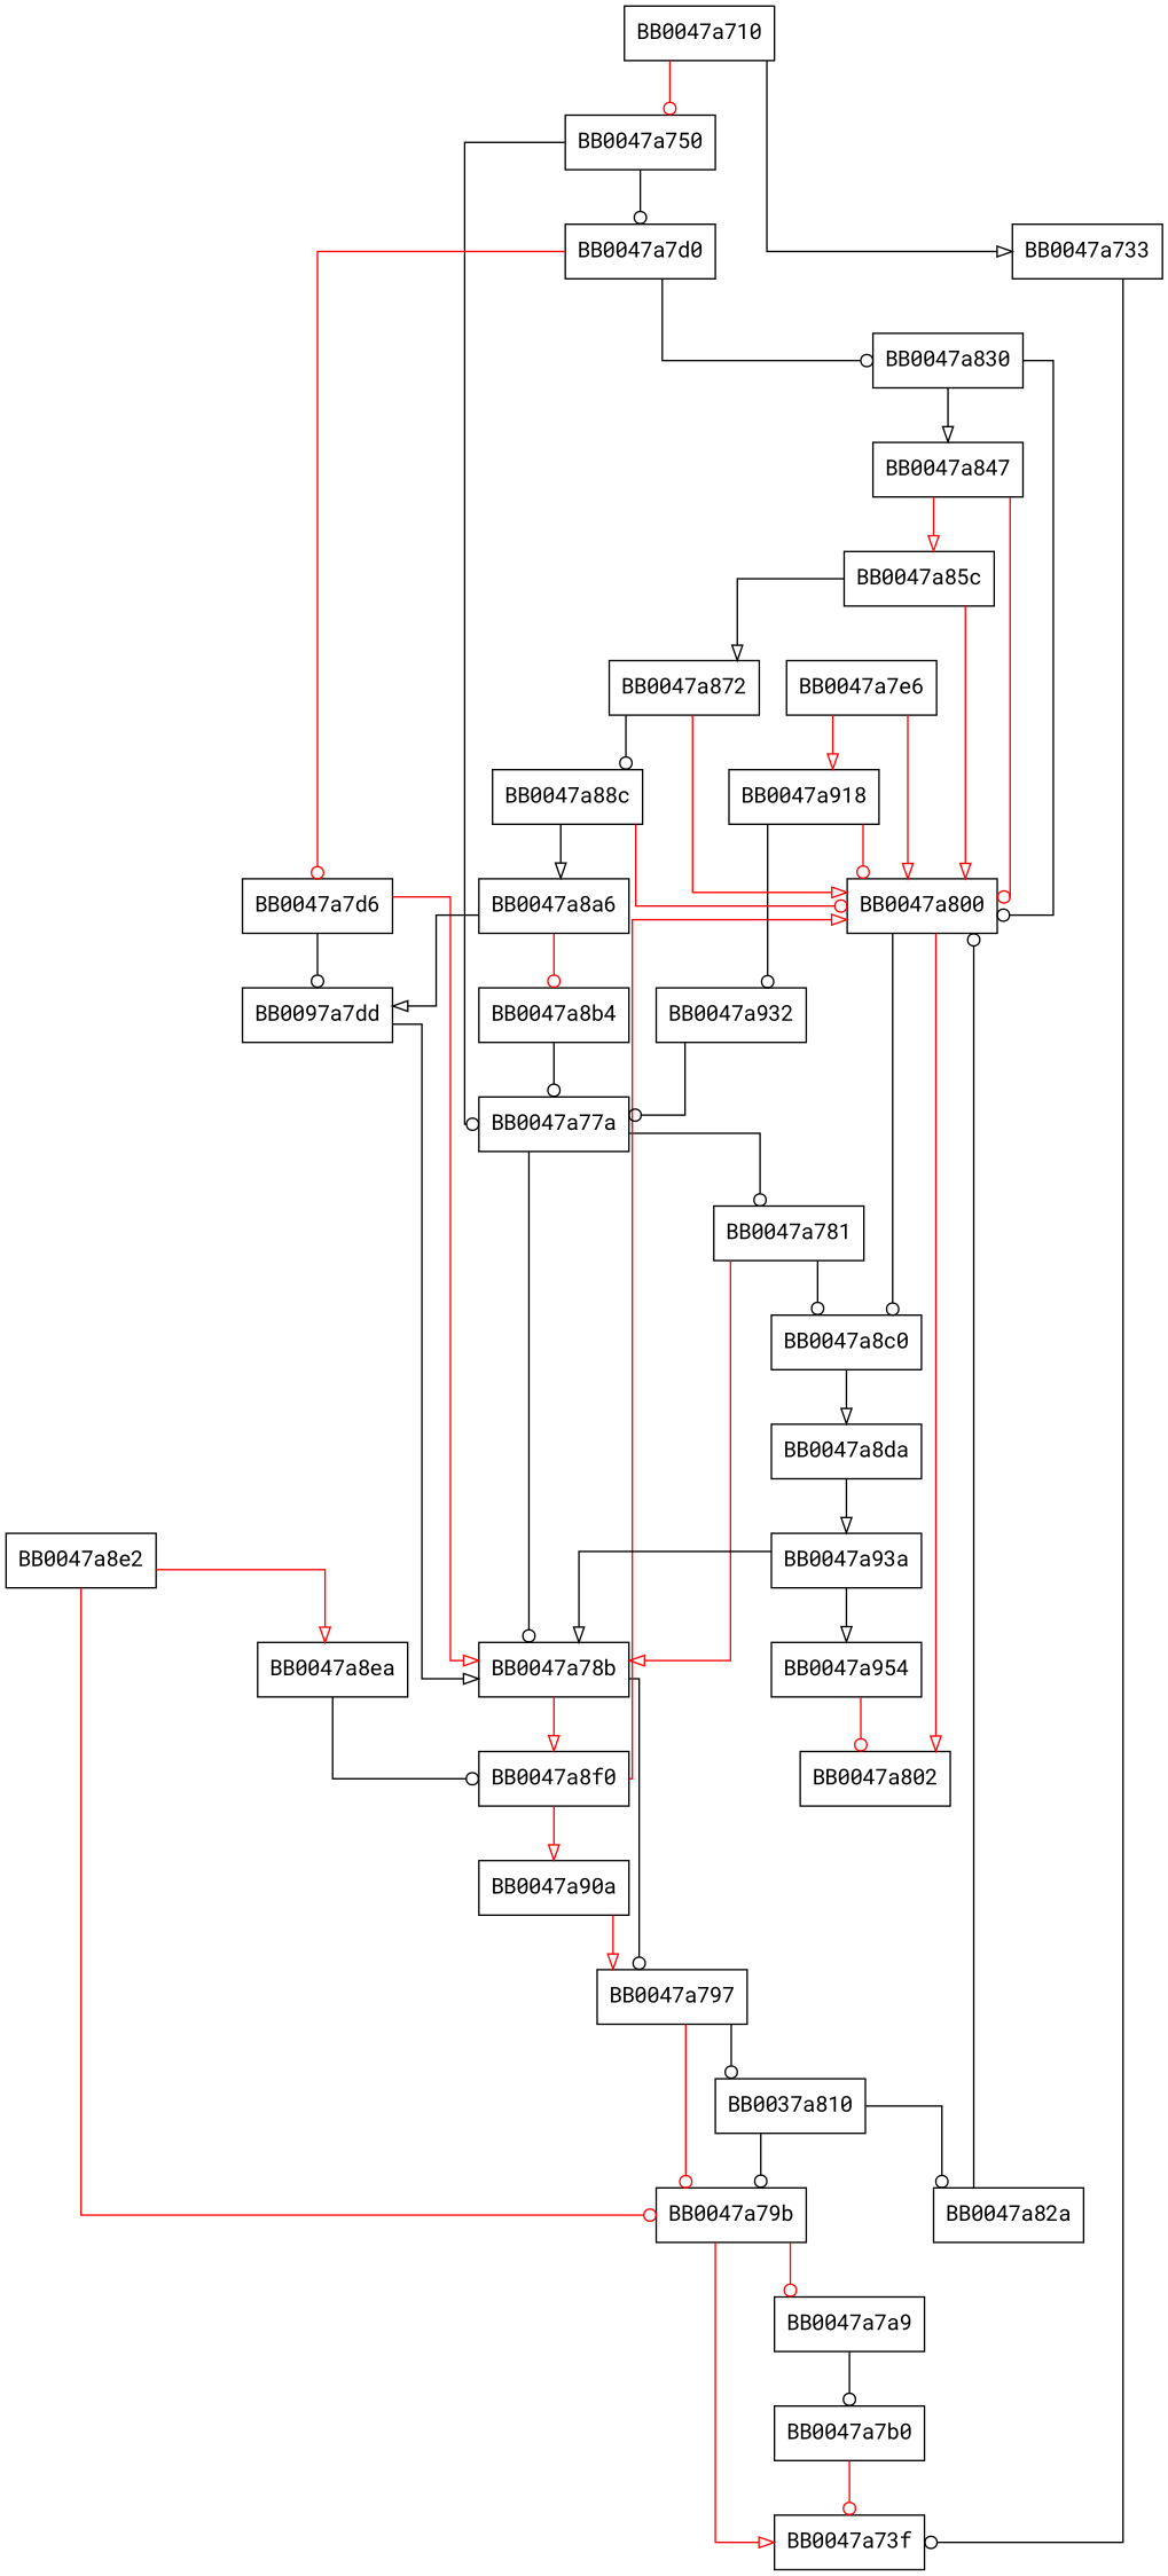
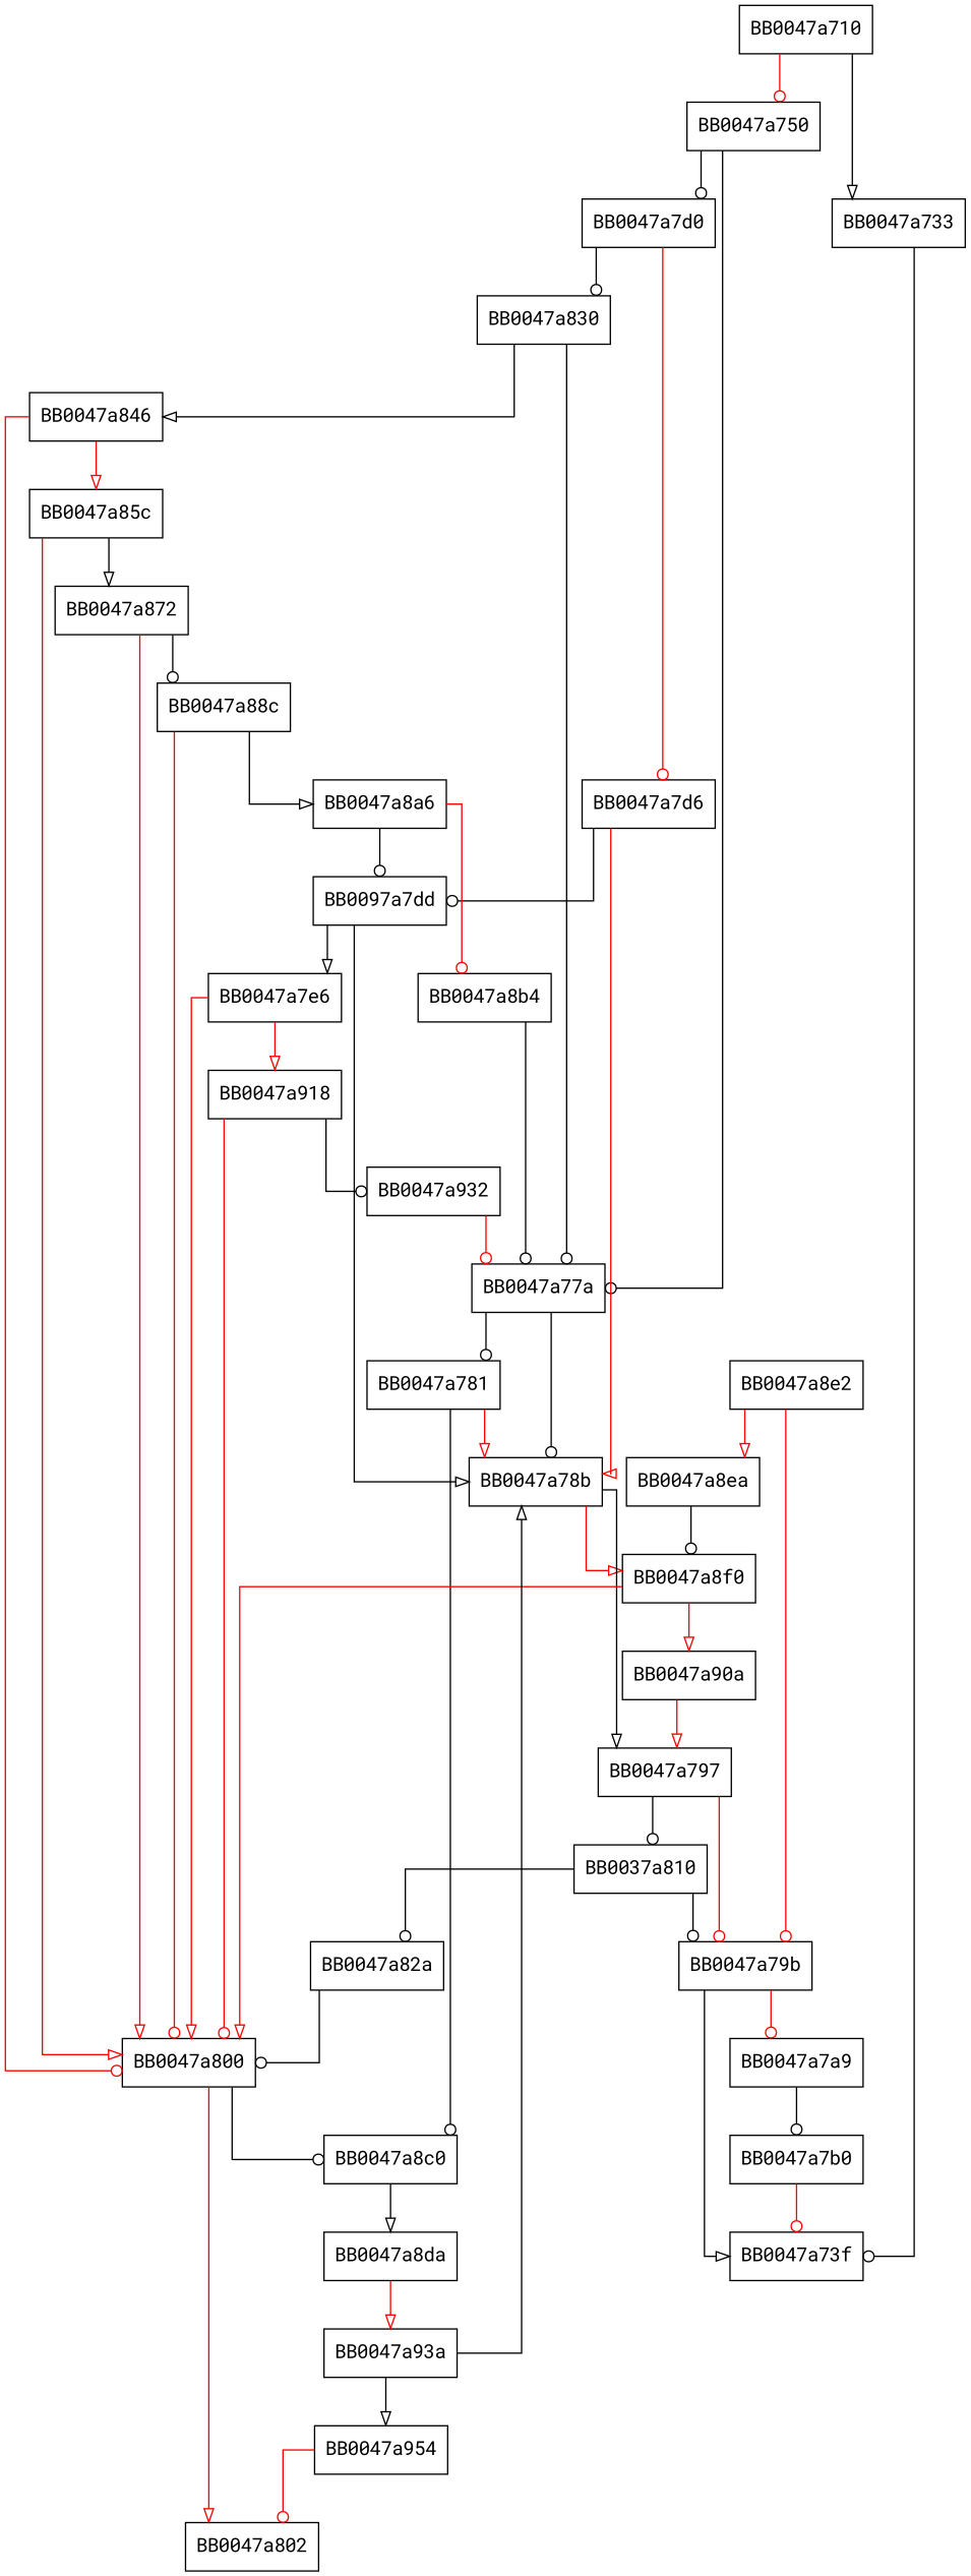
  digraph {
    fontname="Roboto Mono"
    splines=ortho
    node [fontname="Roboto Mono" shape=box]
    edge [arrowhead=odot color=black fontname="Roboto Mono"]
    BB0047a710
    BB0047a750
    BB0047a733
    BB0047a7d0
    BB0047a77a
    BB0047a73f
    BB0047a830
    BB0047a7d6
    BB0047a78b
    BB0047a781
    BB0047a800
-   BB0047a846 [label=BB0047a847]
+   BB0047a846
    n13 [label=BB0097a7dd]
    BB0047a8f0
    BB0047a797
    BB0047a8c0
    BB0047a90a
    n18 [label=BB0037a810]
    BB0047a79b
    BB0047a8da
    BB0047a802
    BB0047a93a
    BB0047a82a
    BB0047a7a9
    BB0047a7b0
    BB0047a85c
    BB0047a7e6
    BB0047a918
    BB0047a932
    BB0047a872
    BB0047a88c
    BB0047a8a6
    BB0047a8b4
    BB0047a954
    BB0047a8e2
    BB0047a8ea
    BB0047a710 -> BB0047a750 [color=red]
    BB0047a710 -> BB0047a733 [arrowhead=onormal]
    BB0047a750 -> BB0047a7d0
    BB0047a750 -> BB0047a77a
    BB0047a733 -> BB0047a73f
    BB0047a7d0 -> BB0047a830
    BB0047a7d0 -> BB0047a7d6 [color=red]
    BB0047a77a -> BB0047a78b
    BB0047a77a -> BB0047a781
-   BB0047a830 -> BB0047a800
+   BB0047a830 -> BB0047a77a
    BB0047a830 -> BB0047a846 [arrowhead=onormal]
    BB0047a7d6 -> BB0047a78b [arrowhead=onormal color=red]
    BB0047a7d6 -> n13
    BB0047a78b -> BB0047a8f0 [arrowhead=onormal color=red]
-   BB0047a78b -> BB0047a797
+   BB0047a78b -> BB0047a797 [arrowhead=onormal]
    BB0047a781 -> BB0047a78b [arrowhead=onormal color=red]
    BB0047a781 -> BB0047a8c0
    BB0047a800 -> BB0047a8c0
    BB0047a800 -> BB0047a802 [arrowhead=onormal color=red]
    BB0047a846 -> BB0047a800 [color=red]
    BB0047a846 -> BB0047a85c [arrowhead=onormal color=red]
    n13 -> BB0047a78b [arrowhead=onormal]
+   n13 -> BB0047a7e6 [arrowhead=onormal]
    BB0047a8f0 -> BB0047a800 [arrowhead=onormal color=red]
    BB0047a8f0 -> BB0047a90a [arrowhead=onormal color=red]
    BB0047a797 -> n18
    BB0047a797 -> BB0047a79b [color=red]
    BB0047a8c0 -> BB0047a8da [arrowhead=onormal]
    BB0047a90a -> BB0047a797 [arrowhead=onormal color=red]
    n18 -> BB0047a79b
    n18 -> BB0047a82a
-   BB0047a79b -> BB0047a73f [arrowhead=onormal color=red]
+   BB0047a79b -> BB0047a73f [arrowhead=onormal]
    BB0047a79b -> BB0047a7a9 [color=red]
-   BB0047a8da -> BB0047a93a [arrowhead=onormal]
+   BB0047a8da -> BB0047a93a [arrowhead=onormal color=red]
    BB0047a93a -> BB0047a78b [arrowhead=onormal]
    BB0047a93a -> BB0047a954 [arrowhead=onormal]
    BB0047a82a -> BB0047a800
    BB0047a7a9 -> BB0047a7b0
    BB0047a7b0 -> BB0047a73f [color=red]
    BB0047a85c -> BB0047a800 [arrowhead=onormal color=red]
    BB0047a85c -> BB0047a872 [arrowhead=onormal]
    BB0047a7e6 -> BB0047a800 [arrowhead=onormal color=red]
    BB0047a7e6 -> BB0047a918 [arrowhead=onormal color=red]
    BB0047a918 -> BB0047a800 [color=red]
    BB0047a918 -> BB0047a932
-   BB0047a932 -> BB0047a77a
+   BB0047a932 -> BB0047a77a [color=red]
    BB0047a872 -> BB0047a800 [arrowhead=onormal color=red]
    BB0047a872 -> BB0047a88c
    BB0047a88c -> BB0047a800 [color=red]
    BB0047a88c -> BB0047a8a6 [arrowhead=onormal]
-   BB0047a8a6 -> n13 [arrowhead=onormal]
+   BB0047a8a6 -> n13
    BB0047a8a6 -> BB0047a8b4 [color=red]
    BB0047a8b4 -> BB0047a77a
    BB0047a954 -> BB0047a802 [color=red]
    BB0047a8e2 -> BB0047a79b [color=red]
    BB0047a8e2 -> BB0047a8ea [arrowhead=onormal color=red]
    BB0047a8ea -> BB0047a8f0
  }
